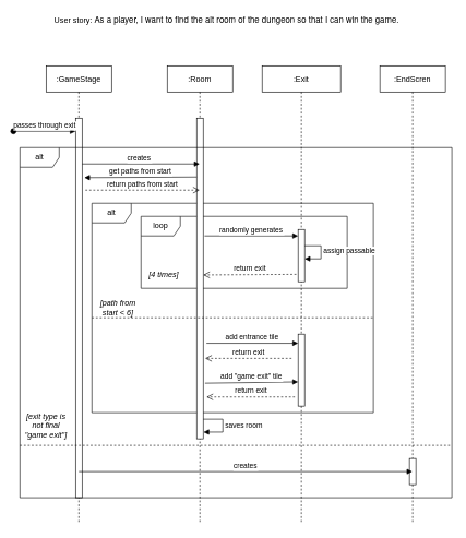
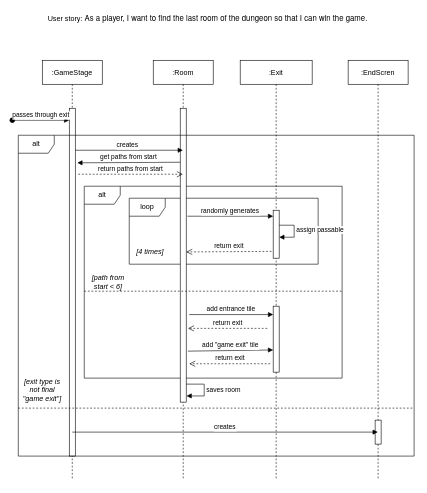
  <mxCell id="0" />
  <mxCell id="1" parent="0" />
  <mxCell id="2" value="alt" style="shape=umlFrame;whiteSpace=wrap;html=1;" vertex="1" parent="1"><mxGeometry x="140" y="310" width="430" height="320" as="geometry" /></mxCell>
  <mxCell id="3" value=":Exit" style="shape=umlLifeline;perimeter=lifelinePerimeter;container=1;collapsible=0;recursiveResize=0;rounded=0;shadow=0;strokeWidth=1;" vertex="1" parent="1"><mxGeometry x="400" y="100" width="120" height="700" as="geometry" /></mxCell>
  <mxCell id="4" value="" style="points=[];perimeter=orthogonalPerimeter;rounded=0;shadow=0;strokeWidth=1;" vertex="1" parent="3"><mxGeometry x="55" y="410" width="10" height="110" as="geometry" /></mxCell>
  <mxCell id="5" value="loop" style="shape=umlFrame;whiteSpace=wrap;html=1;" vertex="1" parent="1"><mxGeometry x="215" y="330" width="315" height="110" as="geometry" /></mxCell>
  <mxCell id="6" value=":Room" style="shape=umlLifeline;perimeter=lifelinePerimeter;container=1;collapsible=0;recursiveResize=0;rounded=0;shadow=0;strokeWidth=1;" parent="1" vertex="1"><mxGeometry x="255" y="100" width="100" height="700" as="geometry" /></mxCell>
  <mxCell id="7" value="" style="points=[];perimeter=orthogonalPerimeter;rounded=0;shadow=0;strokeWidth=1;" parent="6" vertex="1"><mxGeometry x="45" y="80" width="10" height="490" as="geometry" /></mxCell>
  <mxCell id="8" value="saves room" style="edgeStyle=orthogonalEdgeStyle;html=1;align=left;spacingLeft=2;endArrow=block;rounded=0;entryX=1.05;entryY=0.979;entryDx=0;entryDy=0;entryPerimeter=0;" edge="1" target="7" parent="6"><mxGeometry relative="1" as="geometry"><mxPoint x="55" y="540" as="sourcePoint" /><Array as="points"><mxPoint x="85" y="540" /><mxPoint x="85" y="560" /></Array><mxPoint x="60" y="560" as="targetPoint" /></mxGeometry></mxCell>
  <mxCell id="9" value="creates" style="verticalAlign=bottom;endArrow=block;shadow=0;strokeWidth=1;" parent="1" edge="1"><mxGeometry x="186" y="306" as="geometry"><mxPoint x="120" y="250" as="sourcePoint" /><mxPoint x="304.5" y="250" as="targetPoint" /></mxGeometry></mxCell>
  <mxCell id="10" value="&lt;i&gt;[4 times]&lt;/i&gt;" style="text;html=1;strokeColor=none;fillColor=none;align=center;verticalAlign=middle;whiteSpace=wrap;rounded=0;" vertex="1" parent="1"><mxGeometry x="225" y="410" width="50" height="20" as="geometry" /></mxCell>
  <mxCell id="11" value="randomly generates" style="verticalAlign=bottom;endArrow=block;shadow=0;strokeWidth=1;" edge="1" parent="1"><mxGeometry x="186" y="310" as="geometry"><mxPoint x="312" y="360" as="sourcePoint" /><mxPoint x="455" y="360" as="targetPoint" /></mxGeometry></mxCell>
  <mxCell id="12" value="add entrance tile" style="verticalAlign=bottom;endArrow=block;shadow=0;strokeWidth=1;" edge="1" parent="1"><mxGeometry x="186" y="249" as="geometry"><mxPoint x="315" y="524" as="sourcePoint" /><mxPoint x="455" y="524" as="targetPoint" /></mxGeometry></mxCell>
  <mxCell id="13" value="add &quot;game exit&quot; tile" style="verticalAlign=bottom;endArrow=block;shadow=0;strokeWidth=1;" edge="1" parent="1"><mxGeometry x="186" y="259" as="geometry"><mxPoint x="312.75" y="585" as="sourcePoint" /><mxPoint x="455" y="583" as="targetPoint" /></mxGeometry></mxCell>
  <mxCell id="14" value="return exit" style="html=1;verticalAlign=bottom;endArrow=open;dashed=1;endSize=8;" edge="1" parent="1"><mxGeometry x="186" y="247" as="geometry"><mxPoint x="445" y="547" as="sourcePoint" /><mxPoint x="313" y="547" as="targetPoint" /></mxGeometry></mxCell>
  <mxCell id="15" value="return exit" style="html=1;verticalAlign=bottom;endArrow=open;dashed=1;endSize=8;" edge="1" parent="1"><mxGeometry x="191" y="260" as="geometry"><mxPoint x="450" y="606" as="sourcePoint" /><mxPoint x="315" y="606" as="targetPoint" /></mxGeometry></mxCell>
  <mxCell id="16" value="" style="endArrow=none;dashed=1;html=1;" edge="1" parent="1"><mxGeometry x="186" y="229" width="50" height="50" as="geometry"><mxPoint x="140" y="485" as="sourcePoint" /><mxPoint x="570" y="485" as="targetPoint" /></mxGeometry></mxCell>
  <mxCell id="17" value="&lt;i&gt;[path from start &amp;lt; 6]&lt;/i&gt;" style="text;html=1;strokeColor=none;fillColor=none;align=center;verticalAlign=middle;whiteSpace=wrap;rounded=0;" vertex="1" parent="1"><mxGeometry x="145" y="460" width="70" height="20" as="geometry" /></mxCell>
  <mxCell id="18" value="get paths from start" style="verticalAlign=bottom;endArrow=block;shadow=0;strokeWidth=1;entryX=1.335;entryY=0.127;entryDx=0;entryDy=0;entryPerimeter=0;" edge="1" parent="1"><mxGeometry x="366" y="326" as="geometry"><mxPoint x="300" y="270" as="sourcePoint" /><mxPoint x="128.35" y="270.96" as="targetPoint" /></mxGeometry></mxCell>
  <mxCell id="19" value="return paths from start" style="html=1;verticalAlign=bottom;endArrow=open;dashed=1;endSize=8;" edge="1" parent="1"><mxGeometry x="124" y="210" as="geometry"><mxPoint x="130" y="290" as="sourcePoint" /><mxPoint x="304.5" y="290" as="targetPoint" /></mxGeometry></mxCell>
  <mxCell id="20" value=":GameStage" style="shape=umlLifeline;perimeter=lifelinePerimeter;container=1;collapsible=0;recursiveResize=0;rounded=0;shadow=0;strokeWidth=1;" vertex="1" parent="1"><mxGeometry x="70" y="100" width="100" height="700" as="geometry" /></mxCell>
  <mxCell id="21" value="" style="points=[];perimeter=orthogonalPerimeter;rounded=0;shadow=0;strokeWidth=1;" vertex="1" parent="20"><mxGeometry x="45" y="80" width="10" height="580" as="geometry" /></mxCell>
  <mxCell id="22" value="passes through exit" style="verticalAlign=bottom;startArrow=oval;endArrow=block;startSize=8;shadow=0;strokeWidth=1;" parent="1" edge="1"><mxGeometry relative="1" as="geometry"><mxPoint x="20" y="200" as="sourcePoint" /><mxPoint x="115" y="200" as="targetPoint" /></mxGeometry></mxCell>
  <mxCell id="23" value="assign passable" style="edgeStyle=orthogonalEdgeStyle;html=1;align=left;spacingLeft=2;endArrow=block;rounded=0;entryX=1;entryY=0;" edge="1" parent="1"><mxGeometry relative="1" as="geometry"><mxPoint x="460" y="375" as="sourcePoint" /><Array as="points"><mxPoint x="490" y="375" /><mxPoint x="490" y="395" /></Array><mxPoint x="465" y="395" as="targetPoint" /></mxGeometry></mxCell>
  <mxCell id="24" value="" style="endArrow=none;dashed=1;html=1;" edge="1" parent="1"><mxGeometry x="130" y="424" width="50" height="50" as="geometry"><mxPoint x="30" y="680" as="sourcePoint" /><mxPoint x="690" y="680" as="targetPoint" /></mxGeometry></mxCell>
  <mxCell id="25" value="&lt;i&gt;[exit type is not final &quot;game exit&quot;]&lt;/i&gt;" style="text;html=1;strokeColor=none;fillColor=none;align=center;verticalAlign=middle;whiteSpace=wrap;rounded=0;" vertex="1" parent="1"><mxGeometry x="35" y="640" width="70" height="20" as="geometry" /></mxCell>
  <mxCell id="26" value=":EndScren" style="shape=umlLifeline;perimeter=lifelinePerimeter;container=1;collapsible=0;recursiveResize=0;rounded=0;shadow=0;strokeWidth=1;" vertex="1" parent="1"><mxGeometry x="580" y="100" width="100" height="700" as="geometry" /></mxCell>
  <mxCell id="27" value="" style="points=[];perimeter=orthogonalPerimeter;rounded=0;shadow=0;strokeWidth=1;" vertex="1" parent="26"><mxGeometry x="45" y="600" width="10" height="40" as="geometry" /></mxCell>
  <mxCell id="28" value="creates" style="verticalAlign=bottom;endArrow=block;shadow=0;strokeWidth=1;" edge="1" parent="1" target="26"><mxGeometry x="186" y="776" as="geometry"><mxPoint x="120" y="720" as="sourcePoint" /><mxPoint x="304.5" y="720" as="targetPoint" /></mxGeometry></mxCell>
  <mxCell id="29" value="return exit" style="html=1;verticalAlign=bottom;endArrow=open;dashed=1;endSize=8;exitX=-0.283;exitY=0.858;exitDx=0;exitDy=0;exitPerimeter=0;" edge="1" parent="1" source="30"><mxGeometry x="184" y="339.58" as="geometry"><mxPoint x="410" y="420" as="sourcePoint" /><mxPoint x="310" y="419.58" as="targetPoint" /></mxGeometry></mxCell>
  <mxCell id="30" value="" style="points=[];perimeter=orthogonalPerimeter;rounded=0;shadow=0;strokeWidth=1;" vertex="1" parent="1"><mxGeometry x="455" y="350" width="10" height="80" as="geometry" /></mxCell>
  <mxCell id="31" value="alt" style="shape=umlFrame;whiteSpace=wrap;html=1;" vertex="1" parent="1"><mxGeometry x="30" y="225" width="660" height="535" as="geometry" /></mxCell>
- <mxCell id="32" value="User story:&amp;nbsp;&lt;span style=&quot;font-family: &amp;#34;helvetica neue&amp;#34; ; font-size: 13px&quot;&gt;As a player, I want to find the alt room of the dungeon so that I can win the game.&lt;/span&gt;" style="text;html=1;strokeColor=none;fillColor=none;align=center;verticalAlign=middle;whiteSpace=wrap;rounded=0;" vertex="1" parent="1"><mxGeometry x="61" y="20" width="570" height="20" as="geometry" /></mxCell>
+ <mxCell id="32" value="User story:&amp;nbsp;&lt;span style=&quot;font-family: &amp;#34;helvetica neue&amp;#34; ; font-size: 13px&quot;&gt;As a player, I want to find the last room of the dungeon so that I can win the game.&lt;/span&gt;" style="text;html=1;strokeColor=none;fillColor=none;align=center;verticalAlign=middle;whiteSpace=wrap;rounded=0;" vertex="1" parent="1"><mxGeometry x="61" y="20" width="570" height="20" as="geometry" /></mxCell>
